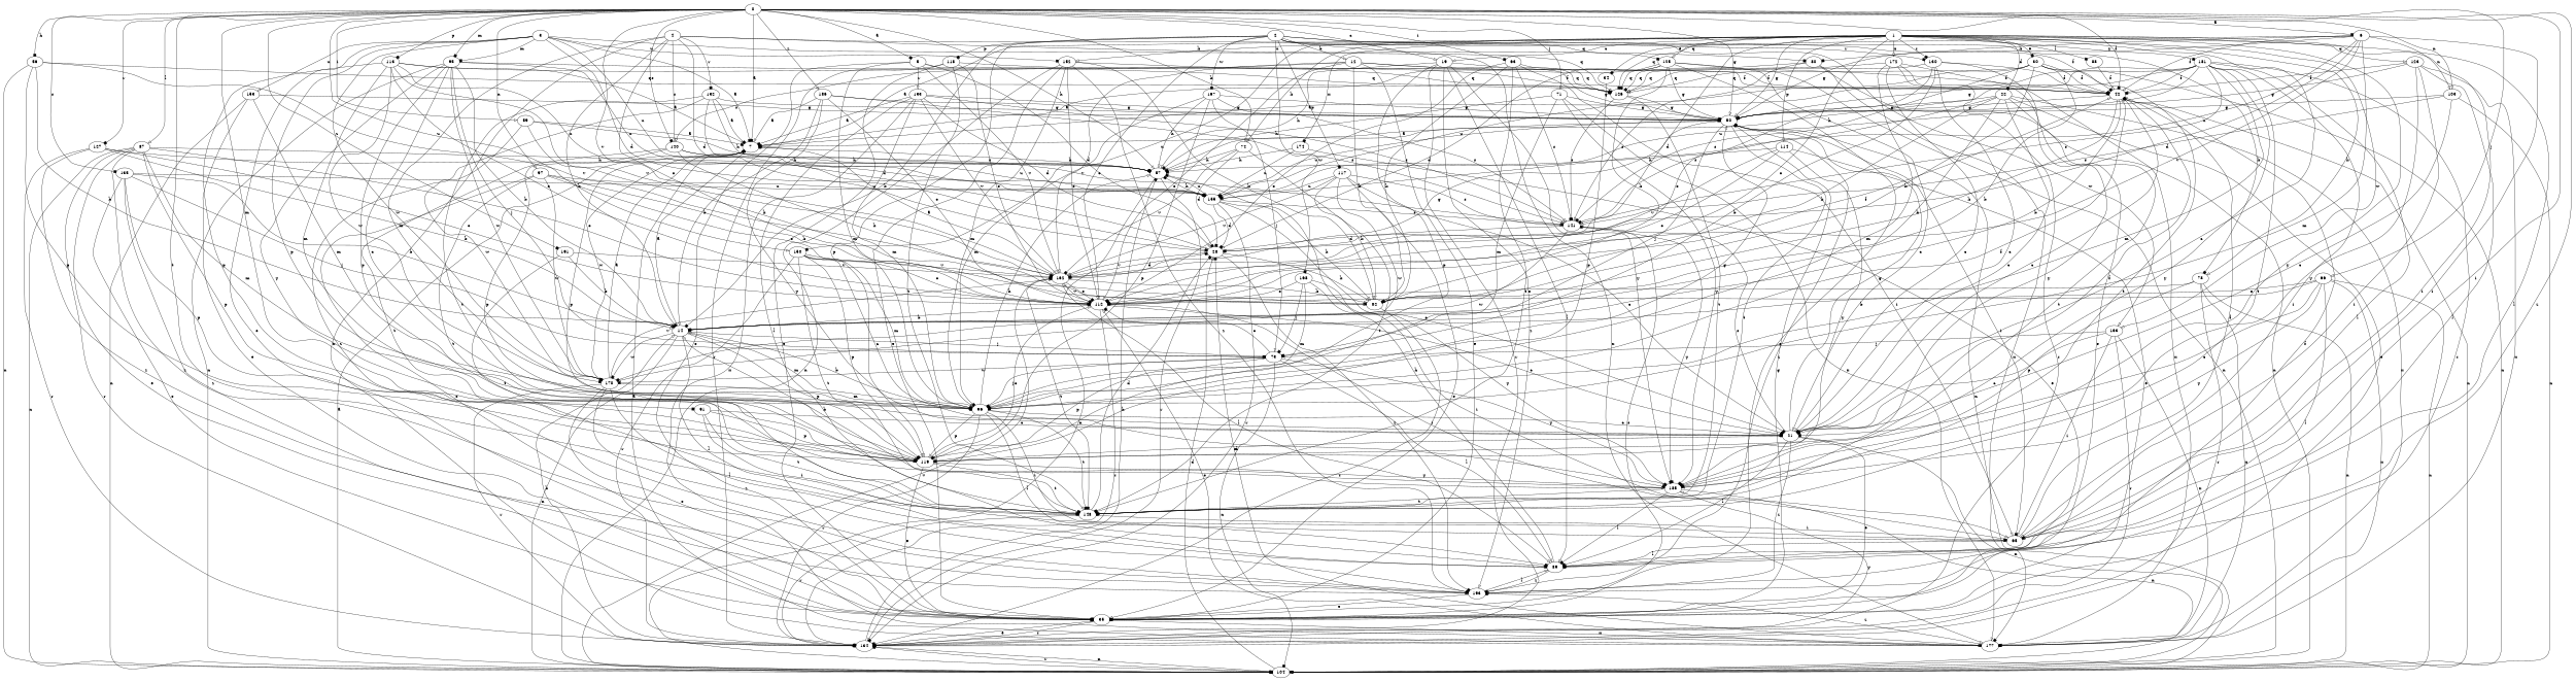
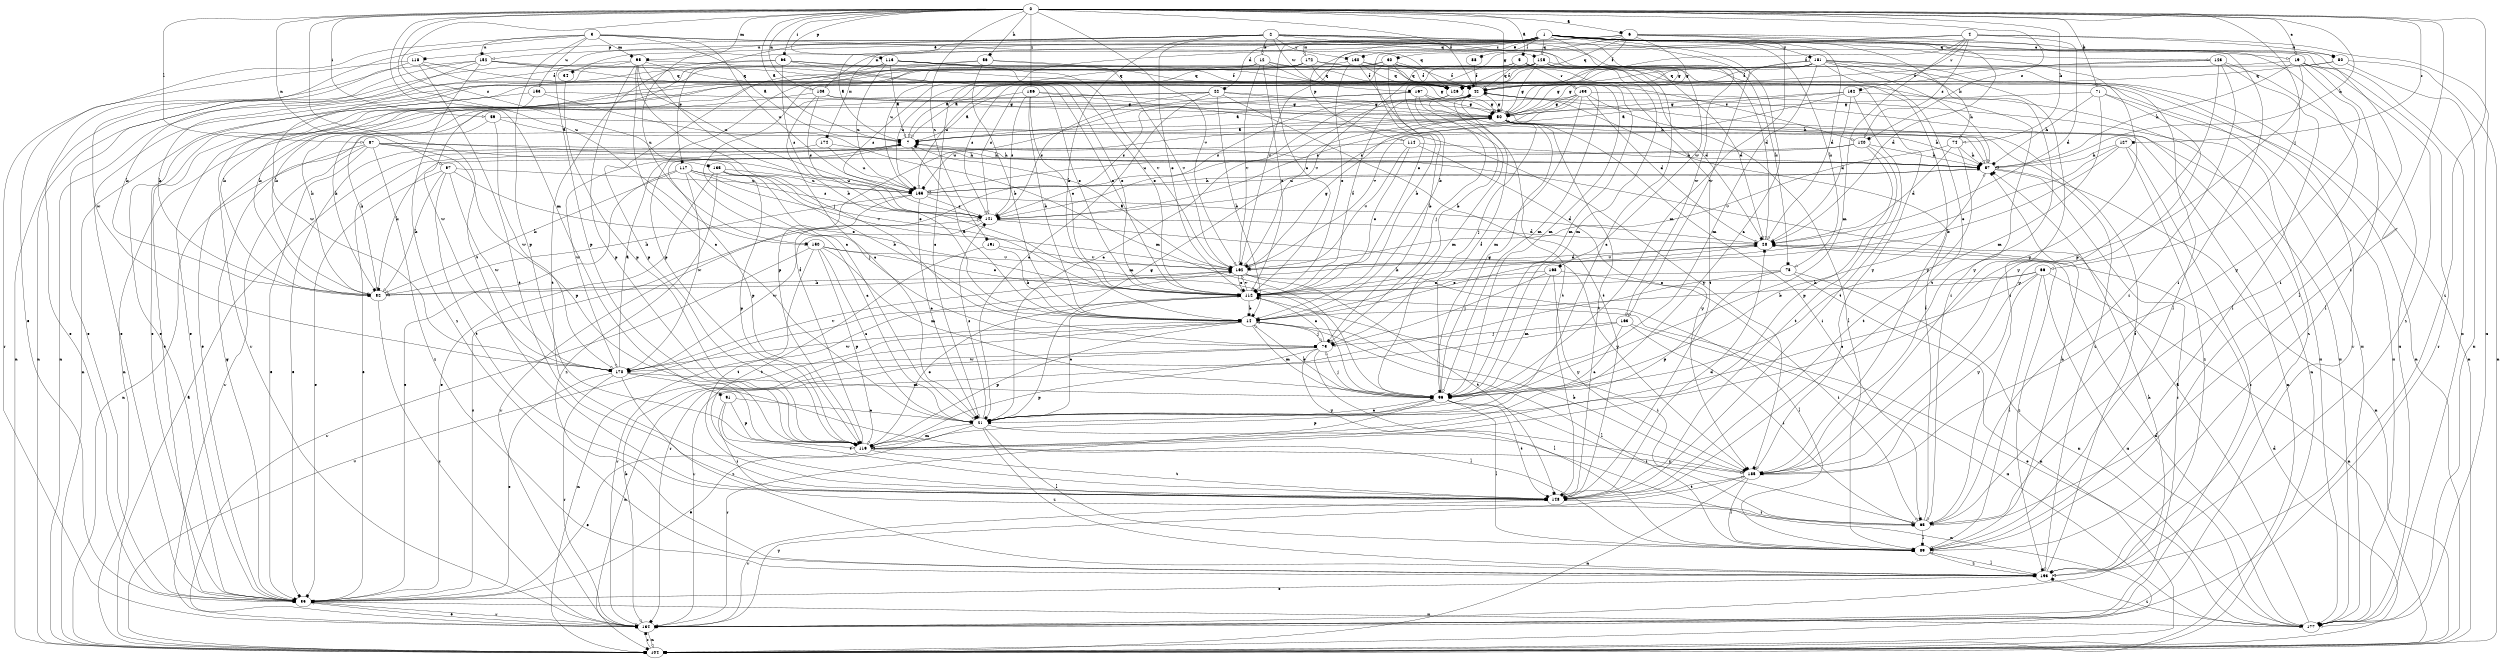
  strict digraph {
    edge [arrowhead=onormal]
    0
    5
    6
    7
    19
    42
    50
    56
    57
    59
    63
    65
    66
    71
    74
    87
    91
    95
    97
    103
    113
    127
    135
    140
    148
    150
    162
    186
    191
    193
    28
    35
    96
    133
    126
    155
    80
    119
    170
    89
    185
    134
    21
    14
    82
    104
    73
    112
    141
    177
    1
    22
    30
    34
    78
    88
    114
    123
    125
    130
    152
    163
    172
    174
    181
    2
    12
    117
    118
    167
    168
    3
    153
    4
    132
    0 -> 5 [arrowhead=box label=a]
    0 -> 6 [arrowhead=box label=a]
    0 -> 7 [arrowhead=box label=a]
    0 -> 19 [label=c]
    0 -> 42 [arrowhead=box label=f]
    0 -> 50 [label=g]
    0 -> 56 [arrowhead=box label=h]
    0 -> 57 [label=h]
    0 -> 59 [label=i]
    0 -> 63 [arrowhead=box label=i]
    0 -> 65 [label=i]
    0 -> 66 [label=j]
    0 -> 71 [label=j]
    0 -> 74 [label=k]
    0 -> 87 [label=l]
    0 -> 91 [arrowhead=box label=m]
    0 -> 95 [arrowhead=box label=m]
    0 -> 97 [label=n]
    0 -> 103 [label=n]
    0 -> 113 [arrowhead=box label=p]
    0 -> 127 [arrowhead=box label=r]
    0 -> 135 [arrowhead=box label=s]
    0 -> 140 [arrowhead=box label=s]
    0 -> 148 [arrowhead=box label=t]
    0 -> 150 [label=u]
    0 -> 162 [label=v]
    0 -> 186 [label=z]
    0 -> 191 [arrowhead=box label=z]
    0 -> 193 [label=z]
    5 -> 42 [label=f]
    5 -> 162 [label=v]
    5 -> 28 [arrowhead=box label=d]
    5 -> 35 [label=e]
    5 -> 96 [label=m]
    5 -> 133 [label=r]
    6 -> 42 [label=f]
    6 -> 50 [label=g]
    6 -> 65 [label=i]
    6 -> 103 [label=n]
    6 -> 162 [arrowhead=box label=v]
    6 -> 28 [arrowhead=box label=d]
    6 -> 96 [arrowhead=box label=m]
    6 -> 126 [arrowhead=box label=q]
    6 -> 155 [arrowhead=box label=u]
    6 -> 80 [arrowhead=box label=k]
    7 -> 57 [arrowhead=box label=h]
    7 -> 119 [arrowhead=box label=p]
    7 -> 170 [label=w]
    19 -> 57 [label=h]
    19 -> 193 [label=z]
    19 -> 126 [arrowhead=box label=q]
    19 -> 119 [label=p]
    19 -> 89 [label=l]
    19 -> 185 [arrowhead=box label=y]
    19 -> 134 [arrowhead=box label=r]
    42 -> 50 [arrowhead=box label=g]
    42 -> 21 [label=c]
    42 -> 14 [label=b]
    42 -> 82 [arrowhead=box label=k]
    42 -> 104 [arrowhead=box label=n]
    50 -> 7 [arrowhead=box label=a]
    50 -> 65 [arrowhead=box label=i]
    50 -> 148 [arrowhead=box label=t]
    50 -> 193 [label=z]
    50 -> 155 [arrowhead=box label=u]
    50 -> 104 [label=n]
    50 -> 73 [arrowhead=box label=j]
    56 -> 162 [label=v]
    56 -> 126 [arrowhead=box label=q]
    56 -> 119 [label=p]
    56 -> 14 [label=b]
    56 -> 104 [arrowhead=box label=n]
    57 -> 155 [label=u]
    57 -> 134 [label=r]
    57 -> 104 [arrowhead=box label=n]
    59 -> 7 [arrowhead=box label=a]
    59 -> 57 [arrowhead=box label=h]
    59 -> 170 [label=w]
    59 -> 82 [label=k]
    63 -> 65 [label=i]
    63 -> 148 [arrowhead=box label=t]
    63 -> 126 [arrowhead=box label=q]
    63 -> 82 [label=k]
    63 -> 112 [arrowhead=box label=o]
    63 -> 141 [arrowhead=box label=s]
    65 -> 42 [label=f]
    65 -> 89 [arrowhead=box label=l]
    66 -> 89 [label=l]
    66 -> 185 [label=y]
    66 -> 21 [arrowhead=box label=c]
    66 -> 14 [arrowhead=box label=b]
    66 -> 104 [label=n]
    66 -> 112 [label=o]
    66 -> 177 [label=x]
    71 -> 50 [arrowhead=box label=g]
    71 -> 57 [arrowhead=box label=h]
    71 -> 96 [arrowhead=box label=m]
    71 -> 185 [arrowhead=box label=y]
    71 -> 177 [label=x]
    74 -> 57 [arrowhead=box label=h]
    74 -> 148 [arrowhead=box label=t]
    74 -> 162 [arrowhead=box label=v]
    74 -> 28 [arrowhead=box label=d]
    87 -> 57 [arrowhead=box label=h]
    87 -> 193 [label=z]
    87 -> 35 [arrowhead=box label=e]
    87 -> 96 [arrowhead=box label=m]
    87 -> 119 [label=p]
    87 -> 134 [arrowhead=box label=r]
    87 -> 104 [label=n]
    87 -> 112 [label=o]
    91 -> 65 [label=i]
    91 -> 148 [label=t]
    91 -> 119 [label=p]
    91 -> 21 [arrowhead=box label=c]
    95 -> 126 [arrowhead=box label=q]
    95 -> 155 [arrowhead=box label=u]
    95 -> 119 [arrowhead=box label=p]
    95 -> 170 [arrowhead=box label=w]
    95 -> 185 [label=y]
    95 -> 21 [label=c]
    95 -> 14 [label=b]
    95 -> 104 [label=n]
    95 -> 73 [arrowhead=box label=j]
    97 -> 148 [label=t]
    97 -> 35 [arrowhead=box label=e]
    97 -> 155 [label=u]
    97 -> 170 [label=w]
    97 -> 82 [label=k]
    97 -> 112 [label=o]
    103 -> 50 [label=g]
+   103 -> 57 [label=h]
    103 -> 21 [arrowhead=box label=c]
    103 -> 104 [label=n]
    103 -> 141 [label=s]
    113 -> 7 [label=a]
    113 -> 42 [arrowhead=box label=f]
    113 -> 162 [arrowhead=box label=v]
    113 -> 96 [arrowhead=box label=m]
    113 -> 155 [label=u]
    113 -> 119 [label=p]
    113 -> 170 [arrowhead=box label=w]
    113 -> 112 [label=o]
    127 -> 57 [label=h]
    127 -> 193 [label=z]
    127 -> 134 [label=r]
    127 -> 14 [label=b]
    127 -> 112 [arrowhead=box label=o]
    135 -> 193 [label=z]
    135 -> 35 [label=e]
    135 -> 155 [arrowhead=box label=u]
    135 -> 119 [arrowhead=box label=p]
    135 -> 14 [arrowhead=box label=b]
    135 -> 73 [arrowhead=box label=j]
    140 -> 57 [arrowhead=box label=h]
    140 -> 148 [arrowhead=box label=t]
    140 -> 155 [label=u]
    140 -> 119 [label=p]
    140 -> 82 [arrowhead=box label=k]
    148 -> 65 [arrowhead=box label=i]
    148 -> 28 [arrowhead=box label=d]
    148 -> 134 [label=r]
    150 -> 148 [arrowhead=box label=t]
    150 -> 162 [arrowhead=box label=v]
    150 -> 96 [label=m]
    150 -> 119 [label=p]
    150 -> 134 [arrowhead=box label=r]
    150 -> 21 [label=c]
    150 -> 112 [label=o]
    162 -> 7 [arrowhead=box label=a]
    162 -> 50 [label=g]
    162 -> 148 [arrowhead=box label=t]
    162 -> 28 [arrowhead=box label=d]
    162 -> 89 [label=l]
    162 -> 82 [label=k]
    162 -> 112 [arrowhead=box label=o]
    186 -> 7 [label=a]
    186 -> 50 [arrowhead=box label=g]
    186 -> 185 [arrowhead=box label=y]
    186 -> 14 [label=b]
    186 -> 112 [label=o]
    186 -> 141 [label=s]
    191 -> 148 [label=t]
    191 -> 162 [arrowhead=box label=v]
    191 -> 14 [label=b]
    193 -> 42 [arrowhead=box label=f]
    193 -> 35 [label=e]
    193 -> 89 [label=l]
    28 -> 162 [label=v]
    28 -> 193 [arrowhead=box label=z]
    28 -> 82 [label=k]
    35 -> 50 [arrowhead=box label=g]
    35 -> 134 [arrowhead=box label=r]
    35 -> 141 [label=s]
    35 -> 177 [label=x]
    96 -> 42 [label=f]
    96 -> 50 [label=g]
    96 -> 57 [label=h]
    96 -> 65 [label=i]
    96 -> 148 [arrowhead=box label=t]
    96 -> 119 [label=p]
    96 -> 89 [arrowhead=box label=l]
    96 -> 134 [label=r]
    96 -> 21 [arrowhead=box label=c]
    96 -> 14 [label=b]
    96 -> 73 [label=j]
    133 -> 7 [arrowhead=box label=a]
    133 -> 50 [arrowhead=box label=g]
    133 -> 162 [label=v]
    133 -> 28 [label=d]
    133 -> 96 [arrowhead=box label=m]
    133 -> 89 [arrowhead=box label=l]
    133 -> 141 [label=s]
    133 -> 177 [arrowhead=box label=x]
    126 -> 50 [label=g]
    126 -> 148 [arrowhead=box label=t]
    126 -> 141 [arrowhead=box label=s]
    155 -> 57 [arrowhead=box label=h]
    155 -> 28 [arrowhead=box label=d]
    155 -> 134 [arrowhead=box label=r]
    155 -> 21 [arrowhead=box label=c]
    155 -> 82 [label=k]
    155 -> 141 [label=s]
    80 -> 126 [arrowhead=box label=q]
    80 -> 104 [label=n]
    80 -> 141 [label=s]
    80 -> 177 [arrowhead=box label=x]
    119 -> 42 [arrowhead=box label=f]
    119 -> 148 [arrowhead=box label=t]
    119 -> 35 [label=e]
    119 -> 185 [label=y]
    119 -> 112 [label=o]
    170 -> 7 [arrowhead=box label=a]
    170 -> 162 [label=v]
    170 -> 193 [arrowhead=box label=z]
    170 -> 35 [arrowhead=box label=e]
    170 -> 96 [label=m]
    170 -> 89 [arrowhead=box label=l]
    170 -> 134 [arrowhead=box label=r]
    89 -> 57 [arrowhead=box label=h]
    89 -> 193 [arrowhead=box label=z]
    185 -> 148 [arrowhead=box label=t]
    185 -> 89 [arrowhead=box label=l]
    185 -> 14 [label=b]
    185 -> 104 [label=n]
    134 -> 57 [arrowhead=box label=h]
    134 -> 35 [label=e]
    134 -> 185 [label=y]
-   134 -> 14 [label=b]
+   14 -> 134 [label=b]
    134 -> 104 [label=n]
    21 -> 50 [arrowhead=box label=g]
    21 -> 193 [label=z]
    21 -> 35 [arrowhead=box label=e]
    21 -> 119 [arrowhead=box label=m]
    21 -> 89 [arrowhead=box label=l]
    21 -> 104 [label=n]
    21 -> 141 [arrowhead=box label=s]
    14 -> 7 [label=a]
    14 -> 96 [arrowhead=box label=m]
    14 -> 119 [arrowhead=box label=p]
    14 -> 170 [arrowhead=box label=w]
    14 -> 89 [label=l]
    14 -> 104 [arrowhead=box label=n]
    14 -> 73 [label=j]
    82 -> 134 [arrowhead=box label=r]
    104 -> 7 [label=a]
    104 -> 162 [arrowhead=box label=v]
    104 -> 28 [label=d]
    104 -> 134 [arrowhead=box label=r]
    73 -> 119 [label=p]
    73 -> 170 [arrowhead=box label=w]
    73 -> 89 [label=l]
    73 -> 185 [label=y]
    73 -> 104 [arrowhead=box label=n]
    73 -> 112 [arrowhead=box label=o]
    112 -> 42 [label=f]
    112 -> 65 [label=i]
    112 -> 162 [label=v]
    112 -> 134 [label=r]
    112 -> 21 [arrowhead=box label=c]
    112 -> 14 [arrowhead=box label=b]
    141 -> 28 [label=d]
    141 -> 170 [label=w]
    141 -> 185 [arrowhead=box label=y]
    177 -> 7 [arrowhead=box label=a]
    177 -> 193 [arrowhead=box label=z]
    177 -> 28 [arrowhead=box label=d]
    177 -> 112 [label=o]
    1 -> 7 [arrowhead=box label=a]
    1 -> 19 [label=c]
    1 -> 50 [label=g]
    1 -> 65 [arrowhead=box label=i]
    1 -> 74 [label=k]
    1 -> 150 [arrowhead=box label=u]
    1 -> 28 [label=d]
    1 -> 89 [arrowhead=box label=l]
    1 -> 185 [arrowhead=box label=y]
    1 -> 21 [arrowhead=box label=c]
    1 -> 112 [arrowhead=box label=o]
    1 -> 22 [arrowhead=box label=d]
    1 -> 30 [arrowhead=box label=e]
    1 -> 34 [arrowhead=box label=e]
    1 -> 78 [label=k]
    1 -> 88 [arrowhead=box label=l]
    1 -> 114 [label=p]
    1 -> 123 [label=q]
    1 -> 125 [label=q]
    1 -> 130 [arrowhead=box label=r]
    1 -> 152 [label=u]
    1 -> 163 [label=w]
    1 -> 172 [label=x]
    1 -> 174 [arrowhead=box label=x]
    1 -> 181 [arrowhead=box label=y]
    22 -> 50 [label=g]
    22 -> 148 [label=t]
    22 -> 35 [label=e]
    22 -> 21 [arrowhead=box label=c]
    22 -> 14 [arrowhead=box label=b]
    22 -> 82 [label=k]
    22 -> 141 [arrowhead=box label=s]
    22 -> 177 [arrowhead=box label=x]
    30 -> 42 [arrowhead=box label=f]
    30 -> 148 [label=t]
    30 -> 126 [label=q]
    30 -> 155 [arrowhead=box label=u]
    30 -> 14 [label=b]
    30 -> 82 [arrowhead=box label=k]
    30 -> 104 [label=n]
    30 -> 141 [arrowhead=box label=s]
    34 -> 119 [label=p]
    78 -> 119 [label=p]
    78 -> 134 [arrowhead=box label=r]
    78 -> 104 [label=n]
    78 -> 112 [label=o]
    78 -> 177 [arrowhead=box label=x]
    88 -> 42 [label=f]
    114 -> 57 [arrowhead=box label=h]
    114 -> 162 [arrowhead=box label=v]
    114 -> 35 [arrowhead=box label=e]
    114 -> 185 [arrowhead=box label=y]
    114 -> 112 [arrowhead=box label=o]
    123 -> 42 [arrowhead=box label=f]
    123 -> 50 [label=g]
    123 -> 65 [label=i]
    123 -> 89 [label=l]
    123 -> 185 [label=y]
    123 -> 177 [label=x]
    125 -> 7 [label=a]
    125 -> 50 [label=g]
    125 -> 28 [label=d]
    125 -> 35 [arrowhead=box label=e]
    125 -> 126 [arrowhead=box label=q]
    125 -> 21 [label=c]
    125 -> 82 [label=k]
    125 -> 104 [label=n]
    130 -> 42 [label=f]
    130 -> 126 [label=q]
    130 -> 185 [label=y]
    130 -> 21 [label=c]
    130 -> 73 [arrowhead=box label=b]
    130 -> 112 [arrowhead=box label=o]
    152 -> 193 [arrowhead=box label=z]
    152 -> 35 [arrowhead=box label=e]
    152 -> 96 [label=m]
    152 -> 126 [label=q]
    152 -> 82 [label=k]
    152 -> 104 [arrowhead=box label=n]
    152 -> 112 [label=o]
    163 -> 65 [label=i]
    163 -> 134 [label=r]
    163 -> 21 [label=c]
    163 -> 73 [label=j]
    163 -> 177 [label=x]
    172 -> 35 [arrowhead=box label=e]
    172 -> 96 [label=m]
    172 -> 126 [label=q]
    172 -> 134 [arrowhead=box label=r]
    172 -> 21 [label=c]
    172 -> 177 [label=x]
    174 -> 57 [arrowhead=box label=h]
    174 -> 35 [arrowhead=box label=e]
    174 -> 155 [label=u]
    181 -> 7 [label=a]
    181 -> 42 [label=f]
    181 -> 50 [arrowhead=box label=g]
    181 -> 57 [label=h]
    181 -> 65 [label=i]
    181 -> 148 [label=t]
    181 -> 96 [arrowhead=box label=m]
    181 -> 155 [label=u]
    181 -> 89 [label=l]
    181 -> 185 [arrowhead=box label=y]
    181 -> 134 [label=r]
    181 -> 141 [label=s]
    2 -> 119 [label=p]
    2 -> 14 [arrowhead=box label=b]
    2 -> 112 [label=o]
    2 -> 177 [label=x]
    2 -> 78 [arrowhead=box label=k]
    2 -> 125 [arrowhead=box label=q]
    2 -> 130 [arrowhead=box label=r]
    2 -> 163 [label=w]
    2 -> 12 [label=b]
    2 -> 117 [arrowhead=box label=p]
    2 -> 118 [arrowhead=box label=p]
    2 -> 167 [arrowhead=box label=w]
    2 -> 168 [arrowhead=box label=w]
    12 -> 42 [label=f]
    12 -> 50 [arrowhead=box label=g]
    12 -> 140 [label=s]
    12 -> 162 [label=v]
    12 -> 35 [arrowhead=box label=e]
    12 -> 82 [label=k]
    12 -> 112 [label=o]
    117 -> 162 [label=v]
    117 -> 35 [label=e]
    117 -> 155 [arrowhead=box label=u]
    117 -> 170 [arrowhead=box label=w]
    117 -> 21 [arrowhead=box label=c]
    117 -> 82 [label=k]
    117 -> 141 [label=s]
    118 -> 42 [arrowhead=box label=f]
    118 -> 148 [label=t]
    118 -> 35 [arrowhead=box label=e]
    118 -> 134 [arrowhead=box label=r]
    118 -> 112 [arrowhead=box label=o]
    167 -> 50 [arrowhead=box label=g]
    167 -> 57 [label=h]
    167 -> 96 [arrowhead=box label=m]
    167 -> 119 [arrowhead=box label=p]
    167 -> 73 [label=j]
    167 -> 141 [label=s]
    168 -> 65 [label=i]
    168 -> 96 [arrowhead=box label=m]
    168 -> 185 [arrowhead=box label=y]
    168 -> 73 [arrowhead=box label=j]
    168 -> 112 [arrowhead=box label=o]
    3 -> 7 [arrowhead=box label=a]
    3 -> 95 [arrowhead=box label=m]
    3 -> 28 [label=d]
    3 -> 35 [label=e]
    3 -> 126 [label=q]
    3 -> 155 [label=u]
    3 -> 119 [label=p]
    3 -> 170 [arrowhead=box label=w]
    3 -> 152 [arrowhead=box label=u]
    3 -> 153 [label=u]
    153 -> 50 [arrowhead=box label=g]
    153 -> 35 [label=e]
    153 -> 96 [arrowhead=box label=m]
    153 -> 104 [arrowhead=box label=n]
    4 -> 42 [arrowhead=box label=f]
    4 -> 140 [label=s]
    4 -> 28 [arrowhead=box label=d]
    4 -> 96 [label=m]
    4 -> 80 [arrowhead=box label=k]
    4 -> 14 [arrowhead=box label=b]
    4 -> 112 [arrowhead=box label=o]
    4 -> 177 [label=x]
    4 -> 132 [arrowhead=box label=r]
    132 -> 7 [arrowhead=box label=a]
    132 -> 50 [label=g]
    132 -> 148 [label=t]
    132 -> 193 [arrowhead=box label=z]
    132 -> 28 [label=d]
    132 -> 141 [arrowhead=box label=s]
  }
